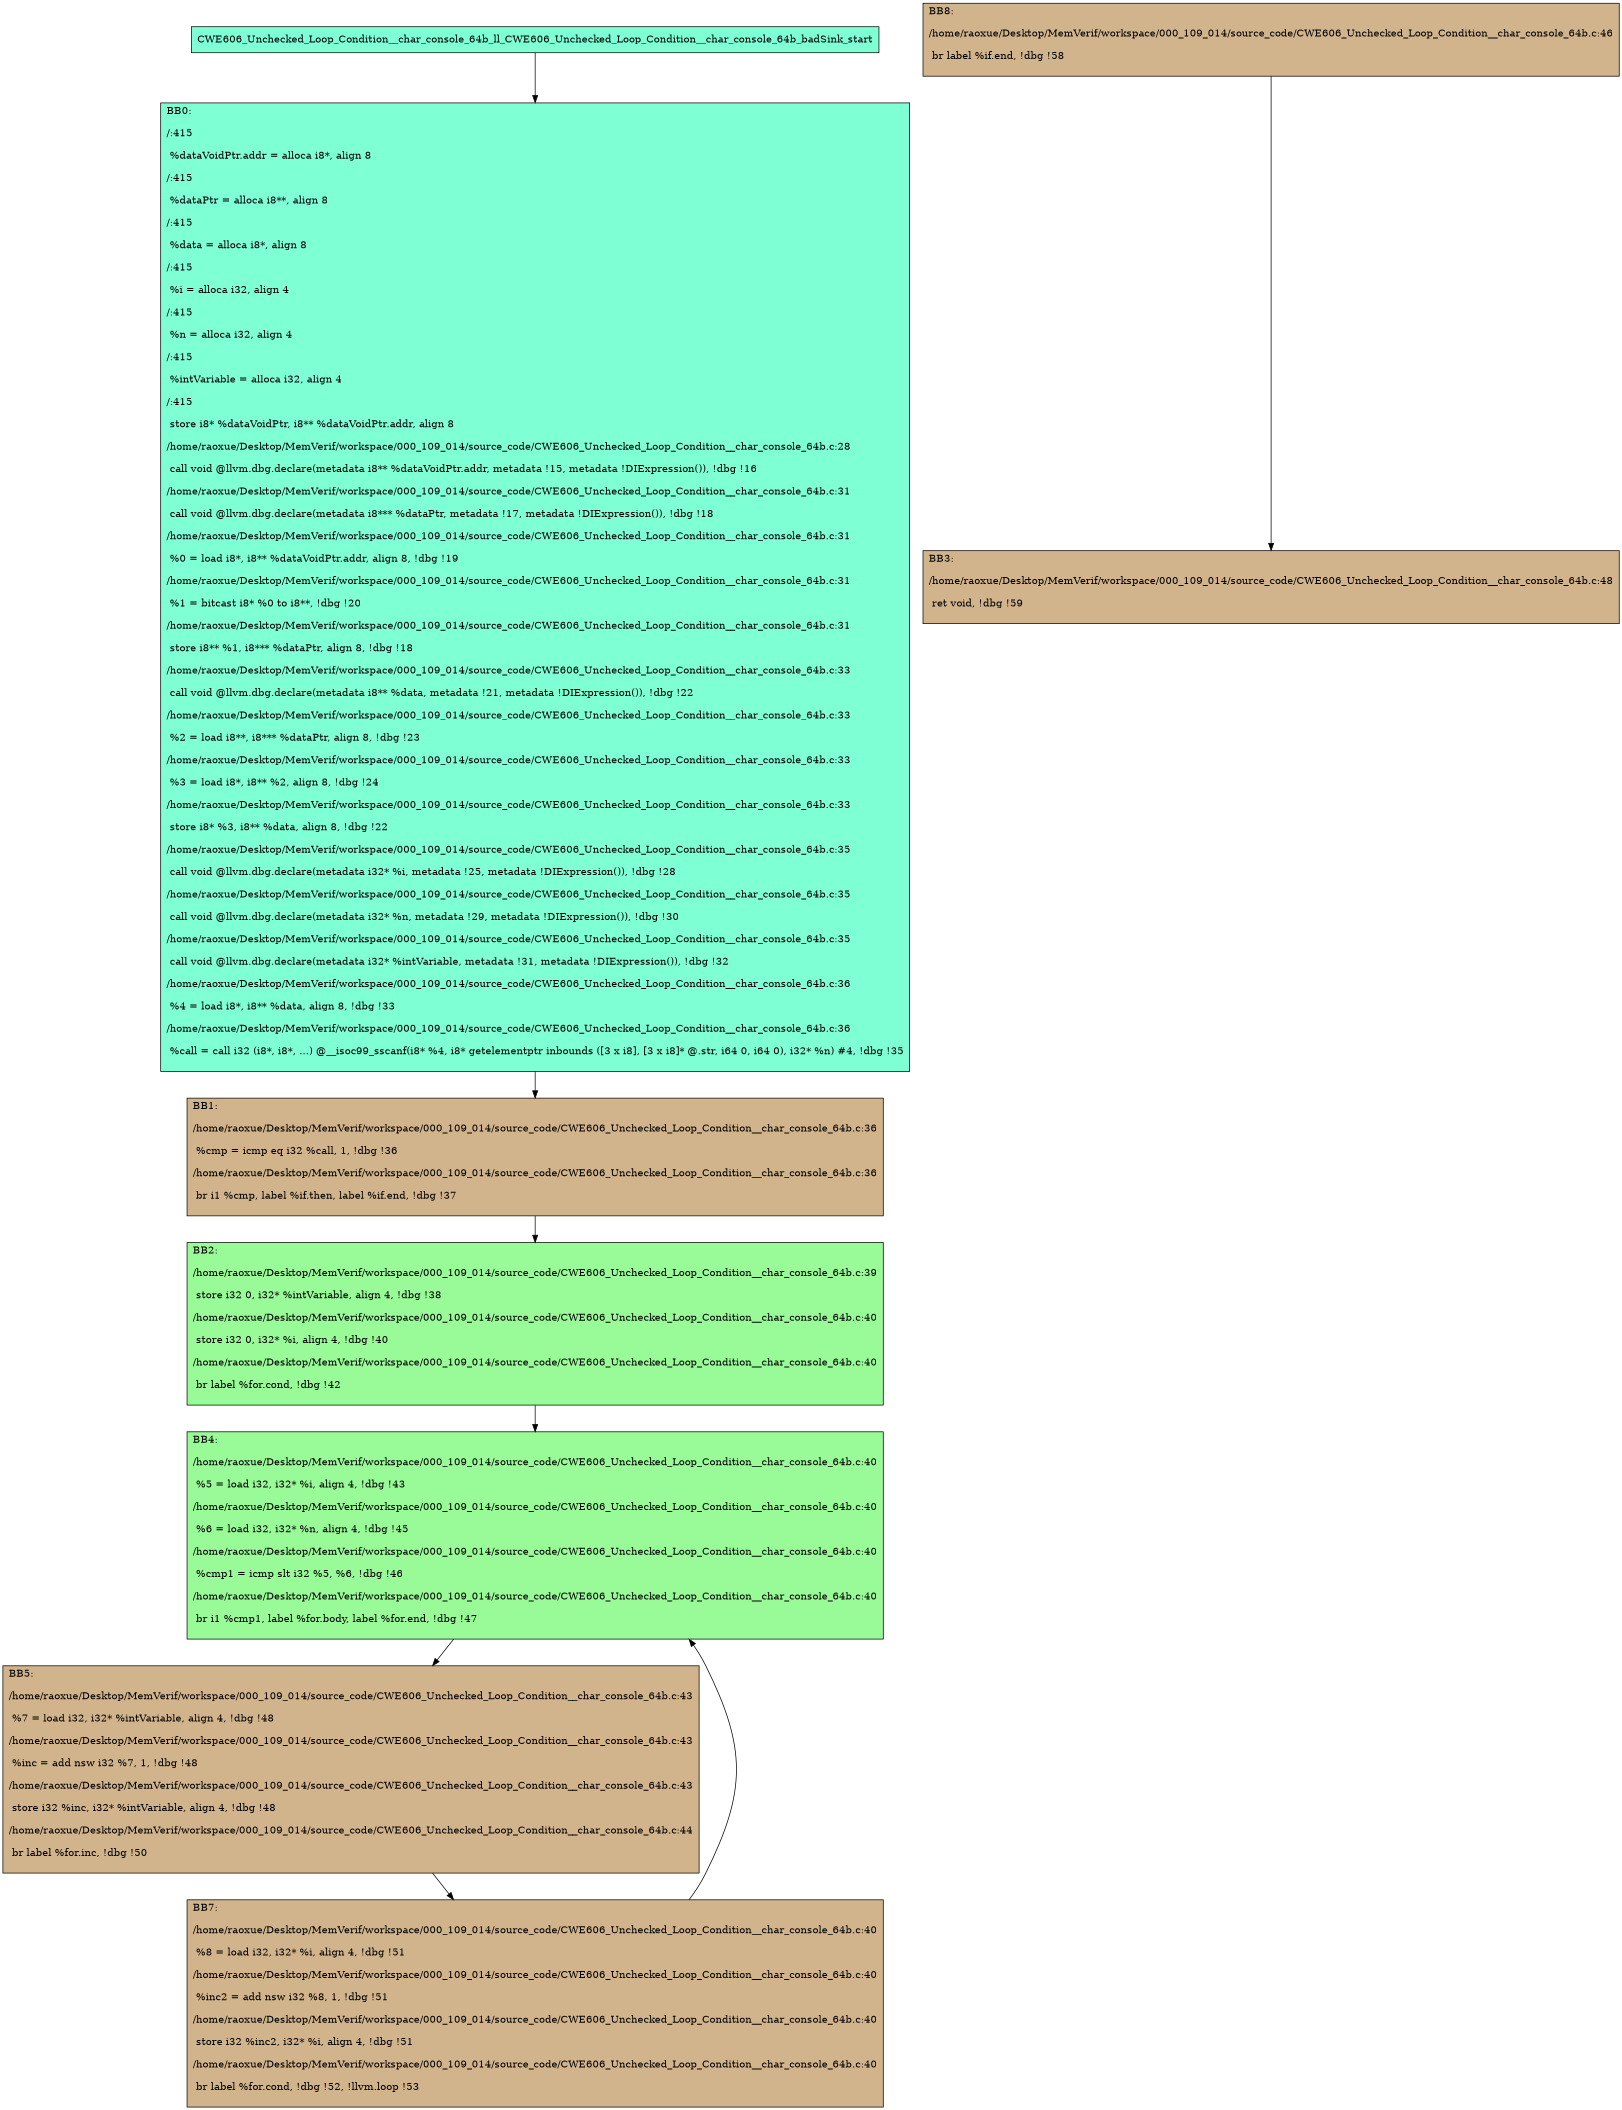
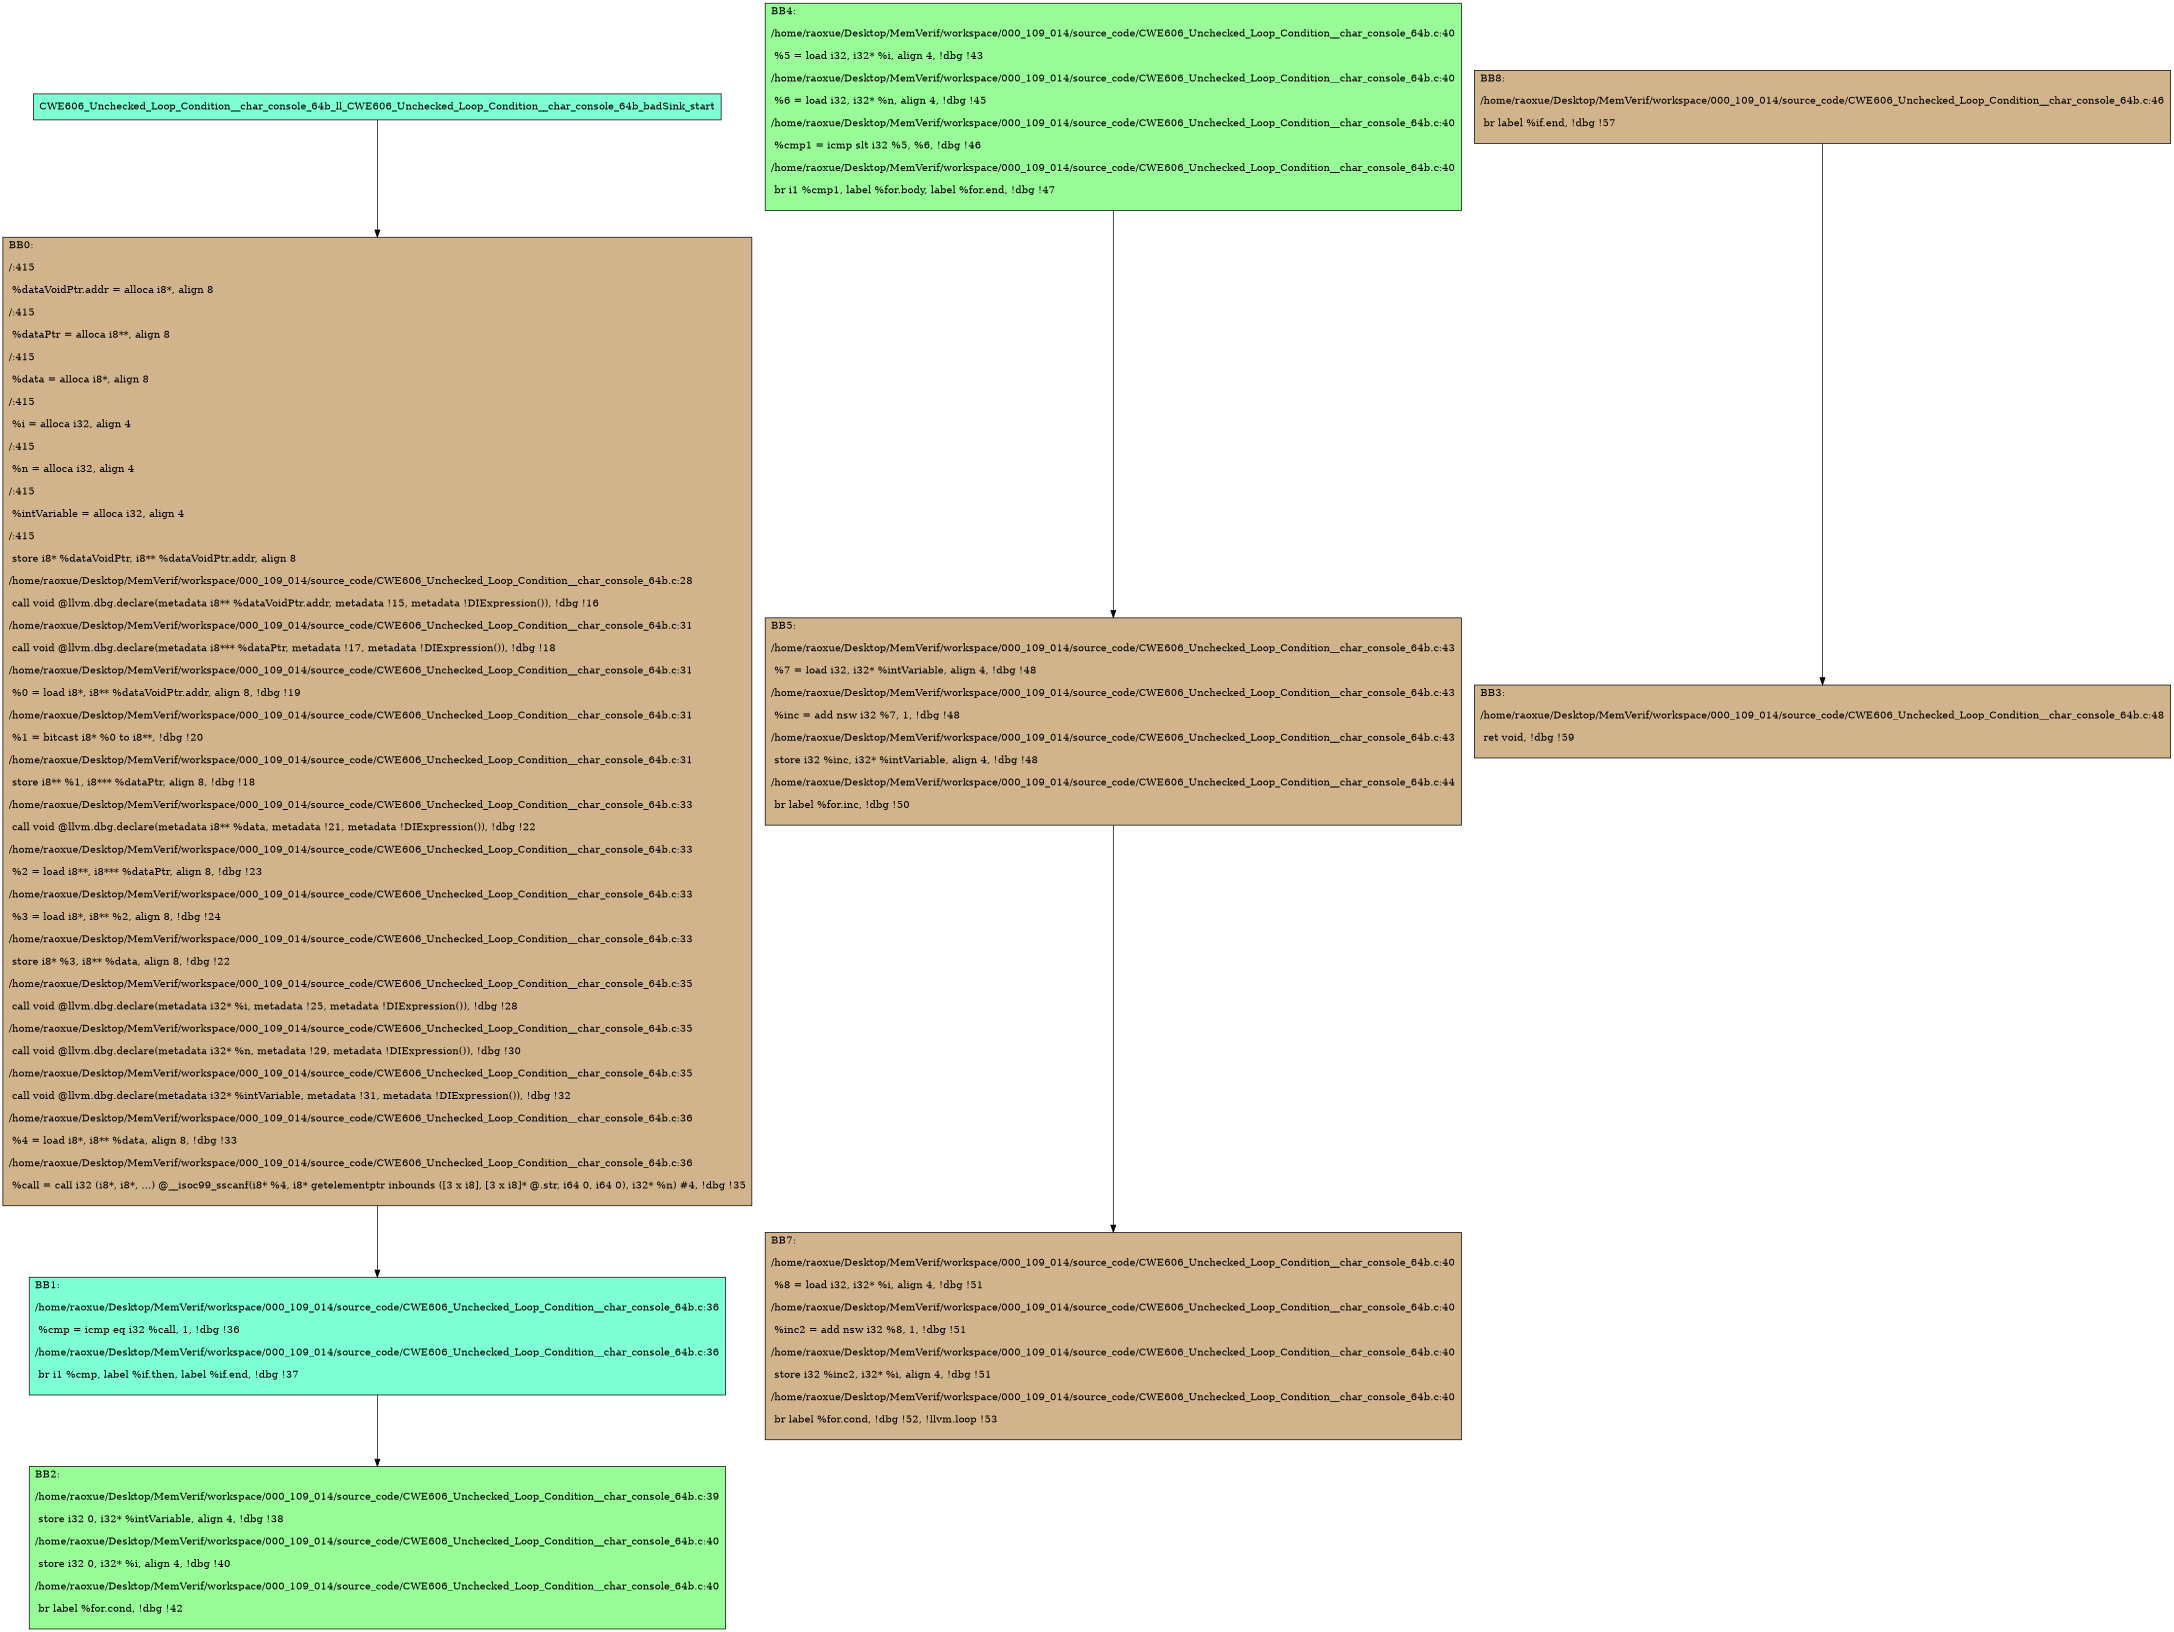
  digraph {
    node [fillcolor=tan shape=record style=filled]
    n1 [fillcolor=aquamarine label="{CWE606_Unchecked_Loop_Condition__char_console_64b_ll_CWE606_Unchecked_Loop_Condition__char_console_64b_badSink_start}"]
-   n2 [fillcolor=aquamarine label="{BB0:\l\l/:415\l\n  %dataVoidPtr.addr = alloca i8*, align 8\l\n/:415\l\n  %dataPtr = alloca i8**, align 8\l\n/:415\l\n  %data = alloca i8*, align 8\l\n/:415\l\n  %i = alloca i32, align 4\l\n/:415\l\n  %n = alloca i32, align 4\l\n/:415\l\n  %intVariable = alloca i32, align 4\l\n/:415\l\n  store i8* %dataVoidPtr, i8** %dataVoidPtr.addr, align 8\l\n/home/raoxue/Desktop/MemVerif/workspace/000_109_014/source_code/CWE606_Unchecked_Loop_Condition__char_console_64b.c:28\l\n  call void @llvm.dbg.declare(metadata i8** %dataVoidPtr.addr, metadata !15, metadata !DIExpression()), !dbg !16\l\n/home/raoxue/Desktop/MemVerif/workspace/000_109_014/source_code/CWE606_Unchecked_Loop_Condition__char_console_64b.c:31\l\n  call void @llvm.dbg.declare(metadata i8*** %dataPtr, metadata !17, metadata !DIExpression()), !dbg !18\l\n/home/raoxue/Desktop/MemVerif/workspace/000_109_014/source_code/CWE606_Unchecked_Loop_Condition__char_console_64b.c:31\l\n  %0 = load i8*, i8** %dataVoidPtr.addr, align 8, !dbg !19\l\n/home/raoxue/Desktop/MemVerif/workspace/000_109_014/source_code/CWE606_Unchecked_Loop_Condition__char_console_64b.c:31\l\n  %1 = bitcast i8* %0 to i8**, !dbg !20\l\n/home/raoxue/Desktop/MemVerif/workspace/000_109_014/source_code/CWE606_Unchecked_Loop_Condition__char_console_64b.c:31\l\n  store i8** %1, i8*** %dataPtr, align 8, !dbg !18\l\n/home/raoxue/Desktop/MemVerif/workspace/000_109_014/source_code/CWE606_Unchecked_Loop_Condition__char_console_64b.c:33\l\n  call void @llvm.dbg.declare(metadata i8** %data, metadata !21, metadata !DIExpression()), !dbg !22\l\n/home/raoxue/Desktop/MemVerif/workspace/000_109_014/source_code/CWE606_Unchecked_Loop_Condition__char_console_64b.c:33\l\n  %2 = load i8**, i8*** %dataPtr, align 8, !dbg !23\l\n/home/raoxue/Desktop/MemVerif/workspace/000_109_014/source_code/CWE606_Unchecked_Loop_Condition__char_console_64b.c:33\l\n  %3 = load i8*, i8** %2, align 8, !dbg !24\l\n/home/raoxue/Desktop/MemVerif/workspace/000_109_014/source_code/CWE606_Unchecked_Loop_Condition__char_console_64b.c:33\l\n  store i8* %3, i8** %data, align 8, !dbg !22\l\n/home/raoxue/Desktop/MemVerif/workspace/000_109_014/source_code/CWE606_Unchecked_Loop_Condition__char_console_64b.c:35\l\n  call void @llvm.dbg.declare(metadata i32* %i, metadata !25, metadata !DIExpression()), !dbg !28\l\n/home/raoxue/Desktop/MemVerif/workspace/000_109_014/source_code/CWE606_Unchecked_Loop_Condition__char_console_64b.c:35\l\n  call void @llvm.dbg.declare(metadata i32* %n, metadata !29, metadata !DIExpression()), !dbg !30\l\n/home/raoxue/Desktop/MemVerif/workspace/000_109_014/source_code/CWE606_Unchecked_Loop_Condition__char_console_64b.c:35\l\n  call void @llvm.dbg.declare(metadata i32* %intVariable, metadata !31, metadata !DIExpression()), !dbg !32\l\n/home/raoxue/Desktop/MemVerif/workspace/000_109_014/source_code/CWE606_Unchecked_Loop_Condition__char_console_64b.c:36\l\n  %4 = load i8*, i8** %data, align 8, !dbg !33\l\n/home/raoxue/Desktop/MemVerif/workspace/000_109_014/source_code/CWE606_Unchecked_Loop_Condition__char_console_64b.c:36\l\n  %call = call i32 (i8*, i8*, ...) @__isoc99_sscanf(i8* %4, i8* getelementptr inbounds ([3 x i8], [3 x i8]* @.str, i64 0, i64 0), i32* %n) #4, !dbg !35\l\n}"]
-   n3 [label="{BB1:\l\l/home/raoxue/Desktop/MemVerif/workspace/000_109_014/source_code/CWE606_Unchecked_Loop_Condition__char_console_64b.c:36\l\n  %cmp = icmp eq i32 %call, 1, !dbg !36\l\n/home/raoxue/Desktop/MemVerif/workspace/000_109_014/source_code/CWE606_Unchecked_Loop_Condition__char_console_64b.c:36\l\n  br i1 %cmp, label %if.then, label %if.end, !dbg !37\l\n}"]
+   n2 [label="{BB0:\l\l/:415\l\n  %dataVoidPtr.addr = alloca i8*, align 8\l\n/:415\l\n  %dataPtr = alloca i8**, align 8\l\n/:415\l\n  %data = alloca i8*, align 8\l\n/:415\l\n  %i = alloca i32, align 4\l\n/:415\l\n  %n = alloca i32, align 4\l\n/:415\l\n  %intVariable = alloca i32, align 4\l\n/:415\l\n  store i8* %dataVoidPtr, i8** %dataVoidPtr.addr, align 8\l\n/home/raoxue/Desktop/MemVerif/workspace/000_109_014/source_code/CWE606_Unchecked_Loop_Condition__char_console_64b.c:28\l\n  call void @llvm.dbg.declare(metadata i8** %dataVoidPtr.addr, metadata !15, metadata !DIExpression()), !dbg !16\l\n/home/raoxue/Desktop/MemVerif/workspace/000_109_014/source_code/CWE606_Unchecked_Loop_Condition__char_console_64b.c:31\l\n  call void @llvm.dbg.declare(metadata i8*** %dataPtr, metadata !17, metadata !DIExpression()), !dbg !18\l\n/home/raoxue/Desktop/MemVerif/workspace/000_109_014/source_code/CWE606_Unchecked_Loop_Condition__char_console_64b.c:31\l\n  %0 = load i8*, i8** %dataVoidPtr.addr, align 8, !dbg !19\l\n/home/raoxue/Desktop/MemVerif/workspace/000_109_014/source_code/CWE606_Unchecked_Loop_Condition__char_console_64b.c:31\l\n  %1 = bitcast i8* %0 to i8**, !dbg !20\l\n/home/raoxue/Desktop/MemVerif/workspace/000_109_014/source_code/CWE606_Unchecked_Loop_Condition__char_console_64b.c:31\l\n  store i8** %1, i8*** %dataPtr, align 8, !dbg !18\l\n/home/raoxue/Desktop/MemVerif/workspace/000_109_014/source_code/CWE606_Unchecked_Loop_Condition__char_console_64b.c:33\l\n  call void @llvm.dbg.declare(metadata i8** %data, metadata !21, metadata !DIExpression()), !dbg !22\l\n/home/raoxue/Desktop/MemVerif/workspace/000_109_014/source_code/CWE606_Unchecked_Loop_Condition__char_console_64b.c:33\l\n  %2 = load i8**, i8*** %dataPtr, align 8, !dbg !23\l\n/home/raoxue/Desktop/MemVerif/workspace/000_109_014/source_code/CWE606_Unchecked_Loop_Condition__char_console_64b.c:33\l\n  %3 = load i8*, i8** %2, align 8, !dbg !24\l\n/home/raoxue/Desktop/MemVerif/workspace/000_109_014/source_code/CWE606_Unchecked_Loop_Condition__char_console_64b.c:33\l\n  store i8* %3, i8** %data, align 8, !dbg !22\l\n/home/raoxue/Desktop/MemVerif/workspace/000_109_014/source_code/CWE606_Unchecked_Loop_Condition__char_console_64b.c:35\l\n  call void @llvm.dbg.declare(metadata i32* %i, metadata !25, metadata !DIExpression()), !dbg !28\l\n/home/raoxue/Desktop/MemVerif/workspace/000_109_014/source_code/CWE606_Unchecked_Loop_Condition__char_console_64b.c:35\l\n  call void @llvm.dbg.declare(metadata i32* %n, metadata !29, metadata !DIExpression()), !dbg !30\l\n/home/raoxue/Desktop/MemVerif/workspace/000_109_014/source_code/CWE606_Unchecked_Loop_Condition__char_console_64b.c:35\l\n  call void @llvm.dbg.declare(metadata i32* %intVariable, metadata !31, metadata !DIExpression()), !dbg !32\l\n/home/raoxue/Desktop/MemVerif/workspace/000_109_014/source_code/CWE606_Unchecked_Loop_Condition__char_console_64b.c:36\l\n  %4 = load i8*, i8** %data, align 8, !dbg !33\l\n/home/raoxue/Desktop/MemVerif/workspace/000_109_014/source_code/CWE606_Unchecked_Loop_Condition__char_console_64b.c:36\l\n  %call = call i32 (i8*, i8*, ...) @__isoc99_sscanf(i8* %4, i8* getelementptr inbounds ([3 x i8], [3 x i8]* @.str, i64 0, i64 0), i32* %n) #4, !dbg !35\l\n}"]
+   n3 [fillcolor=aquamarine label="{BB1:\l\l/home/raoxue/Desktop/MemVerif/workspace/000_109_014/source_code/CWE606_Unchecked_Loop_Condition__char_console_64b.c:36\l\n  %cmp = icmp eq i32 %call, 1, !dbg !36\l\n/home/raoxue/Desktop/MemVerif/workspace/000_109_014/source_code/CWE606_Unchecked_Loop_Condition__char_console_64b.c:36\l\n  br i1 %cmp, label %if.then, label %if.end, !dbg !37\l\n}"]
    n4 [fillcolor=palegreen label="{BB2:\l\l/home/raoxue/Desktop/MemVerif/workspace/000_109_014/source_code/CWE606_Unchecked_Loop_Condition__char_console_64b.c:39\l\n  store i32 0, i32* %intVariable, align 4, !dbg !38\l\n/home/raoxue/Desktop/MemVerif/workspace/000_109_014/source_code/CWE606_Unchecked_Loop_Condition__char_console_64b.c:40\l\n  store i32 0, i32* %i, align 4, !dbg !40\l\n/home/raoxue/Desktop/MemVerif/workspace/000_109_014/source_code/CWE606_Unchecked_Loop_Condition__char_console_64b.c:40\l\n  br label %for.cond, !dbg !42\l\n}"]
    n5 [fillcolor=palegreen label="{BB4:\l\l/home/raoxue/Desktop/MemVerif/workspace/000_109_014/source_code/CWE606_Unchecked_Loop_Condition__char_console_64b.c:40\l\n  %5 = load i32, i32* %i, align 4, !dbg !43\l\n/home/raoxue/Desktop/MemVerif/workspace/000_109_014/source_code/CWE606_Unchecked_Loop_Condition__char_console_64b.c:40\l\n  %6 = load i32, i32* %n, align 4, !dbg !45\l\n/home/raoxue/Desktop/MemVerif/workspace/000_109_014/source_code/CWE606_Unchecked_Loop_Condition__char_console_64b.c:40\l\n  %cmp1 = icmp slt i32 %5, %6, !dbg !46\l\n/home/raoxue/Desktop/MemVerif/workspace/000_109_014/source_code/CWE606_Unchecked_Loop_Condition__char_console_64b.c:40\l\n  br i1 %cmp1, label %for.body, label %for.end, !dbg !47\l\n}"]
    n6 [label="{BB3:\l\l/home/raoxue/Desktop/MemVerif/workspace/000_109_014/source_code/CWE606_Unchecked_Loop_Condition__char_console_64b.c:48\l\n  ret void, !dbg !59\l\n}"]
    n7 [label="{BB5:\l\l/home/raoxue/Desktop/MemVerif/workspace/000_109_014/source_code/CWE606_Unchecked_Loop_Condition__char_console_64b.c:43\l\n  %7 = load i32, i32* %intVariable, align 4, !dbg !48\l\n/home/raoxue/Desktop/MemVerif/workspace/000_109_014/source_code/CWE606_Unchecked_Loop_Condition__char_console_64b.c:43\l\n  %inc = add nsw i32 %7, 1, !dbg !48\l\n/home/raoxue/Desktop/MemVerif/workspace/000_109_014/source_code/CWE606_Unchecked_Loop_Condition__char_console_64b.c:43\l\n  store i32 %inc, i32* %intVariable, align 4, !dbg !48\l\n/home/raoxue/Desktop/MemVerif/workspace/000_109_014/source_code/CWE606_Unchecked_Loop_Condition__char_console_64b.c:44\l\n  br label %for.inc, !dbg !50\l\n}"]
    n8 [label="{BB7:\l\l/home/raoxue/Desktop/MemVerif/workspace/000_109_014/source_code/CWE606_Unchecked_Loop_Condition__char_console_64b.c:40\l\n  %8 = load i32, i32* %i, align 4, !dbg !51\l\n/home/raoxue/Desktop/MemVerif/workspace/000_109_014/source_code/CWE606_Unchecked_Loop_Condition__char_console_64b.c:40\l\n  %inc2 = add nsw i32 %8, 1, !dbg !51\l\n/home/raoxue/Desktop/MemVerif/workspace/000_109_014/source_code/CWE606_Unchecked_Loop_Condition__char_console_64b.c:40\l\n  store i32 %inc2, i32* %i, align 4, !dbg !51\l\n/home/raoxue/Desktop/MemVerif/workspace/000_109_014/source_code/CWE606_Unchecked_Loop_Condition__char_console_64b.c:40\l\n  br label %for.cond, !dbg !52, !llvm.loop !53\l\n}"]
-   n9 [label="{BB8:\l\l/home/raoxue/Desktop/MemVerif/workspace/000_109_014/source_code/CWE606_Unchecked_Loop_Condition__char_console_64b.c:46\l\n  br label %if.end, !dbg !58\l\n}"]
+   n9 [label="{BB8:\l\l/home/raoxue/Desktop/MemVerif/workspace/000_109_014/source_code/CWE606_Unchecked_Loop_Condition__char_console_64b.c:46\l\n  br label %if.end, !dbg !57\l\n}"]
    n1 -> n2
    n2 -> n3
    n3 -> n4
-   n4 -> n5
    n5 -> n7
    n7 -> n8
-   n8 -> n5
    n9 -> n6
  }
